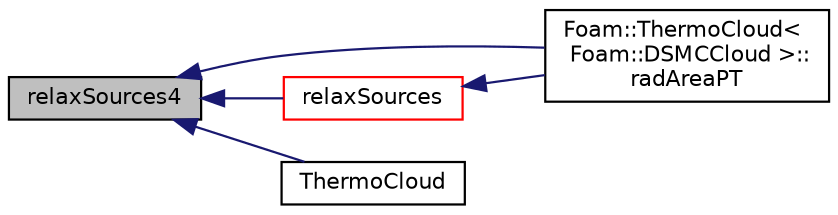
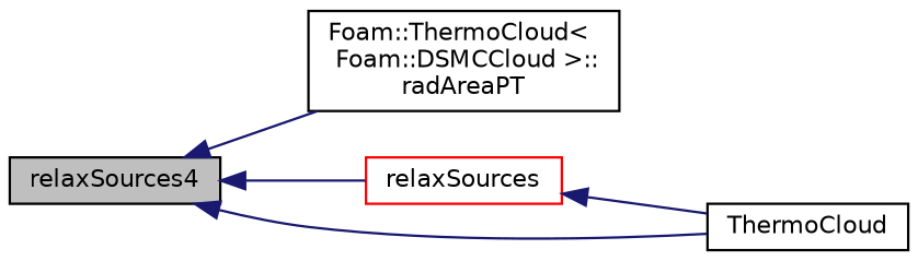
  digraph {
    rankdir=LR
    node [color=black fontname=Helvetica fontsize=10 shape=record]
    edge [color=midnightblue dir=back fontname=Helvetica fontsize=10 labelfontname=Helvetica labelfontsize=10 style=solid]
    n1 [fillcolor=grey75 fontcolor=black height=0.2 label=relaxSources4 style=filled width=0.4]
    n2 [height=0.2 label="Foam::ThermoCloud\<\l Foam::DSMCCloud \>::\lradAreaPT" width=0.4]
    n3 [color=red height=0.2 label=relaxSources width=0.4]
    n4 [height=0.2 label=ThermoCloud width=0.4]
    n1 -> n2
    n1 -> n3
    n1 -> n4
-   n3 -> n2
+   n3 -> n4
  }
